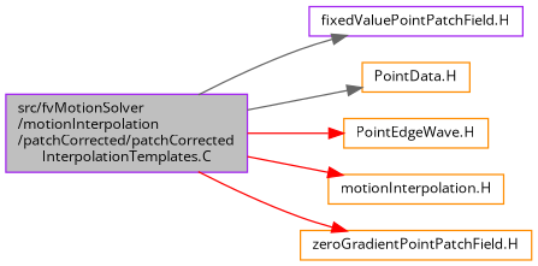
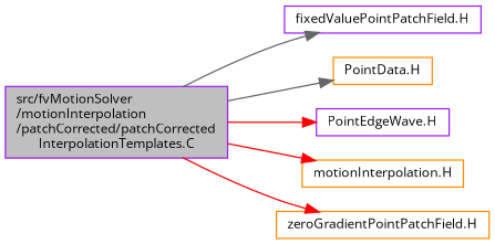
  digraph {
    fontname="Open Sans"
    rankdir=LR
    node [color=purple fontname="Open Sans" fontsize=10 shape=record]
    edge [color=red fontname="Open Sans" fontsize=10 labelfontname=Helvetica labelfontsize=10 style=solid]
    n1 [fillcolor=grey75 fontcolor=black height=0.2 label="src/fvMotionSolver\l/motionInterpolation\l/patchCorrected/patchCorrected\lInterpolationTemplates.C" style=filled width=0.4]
    n2 [height=0.2 label="fixedValuePointPatchField.H" width=0.4]
    n3 [color=darkorange height=0.2 label="PointData.H" width=0.4]
-   n4 [color=darkorange height=0.2 label="PointEdgeWave.H" width=0.4]
+   n4 [height=0.2 label="PointEdgeWave.H" width=0.4]
    n5 [color=darkorange height=0.2 label="motionInterpolation.H" width=0.4]
    n6 [color=darkorange height=0.2 label="zeroGradientPointPatchField.H" width=0.4]
    n1 -> n2 [color=gray40]
    n1 -> n3 [color=gray40]
    n1 -> n4
    n1 -> n5
    n1 -> n6
  }
